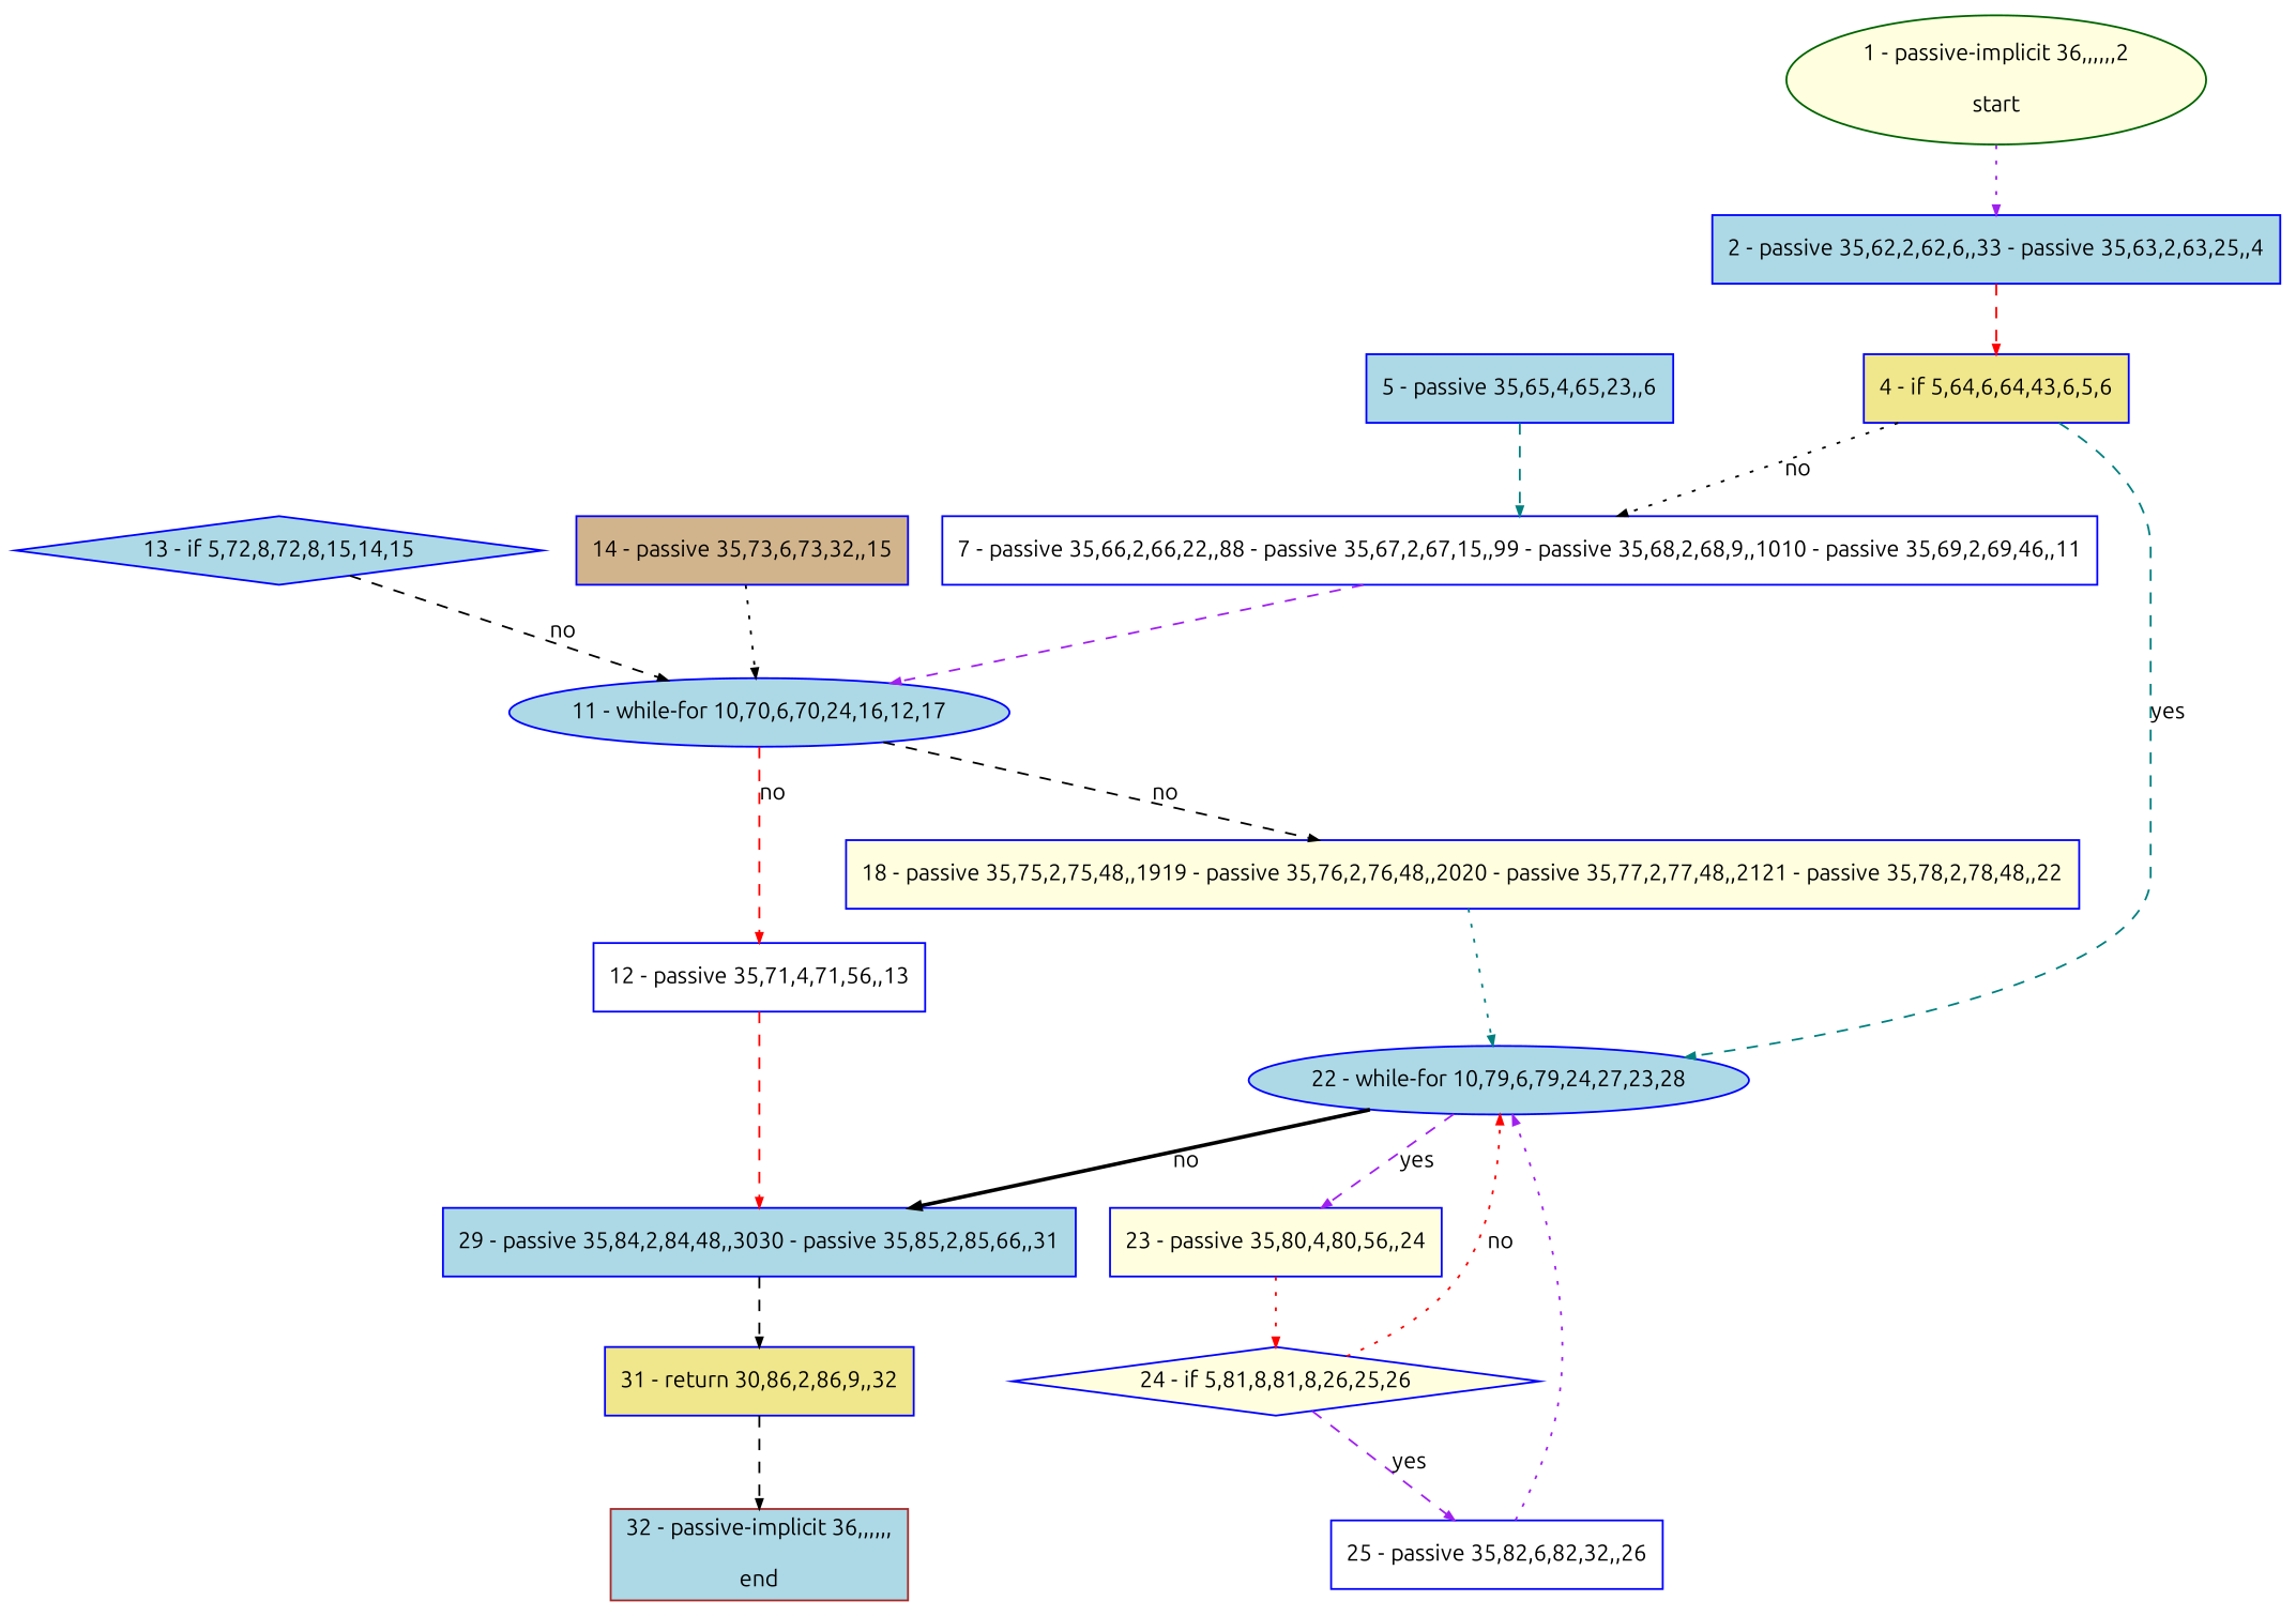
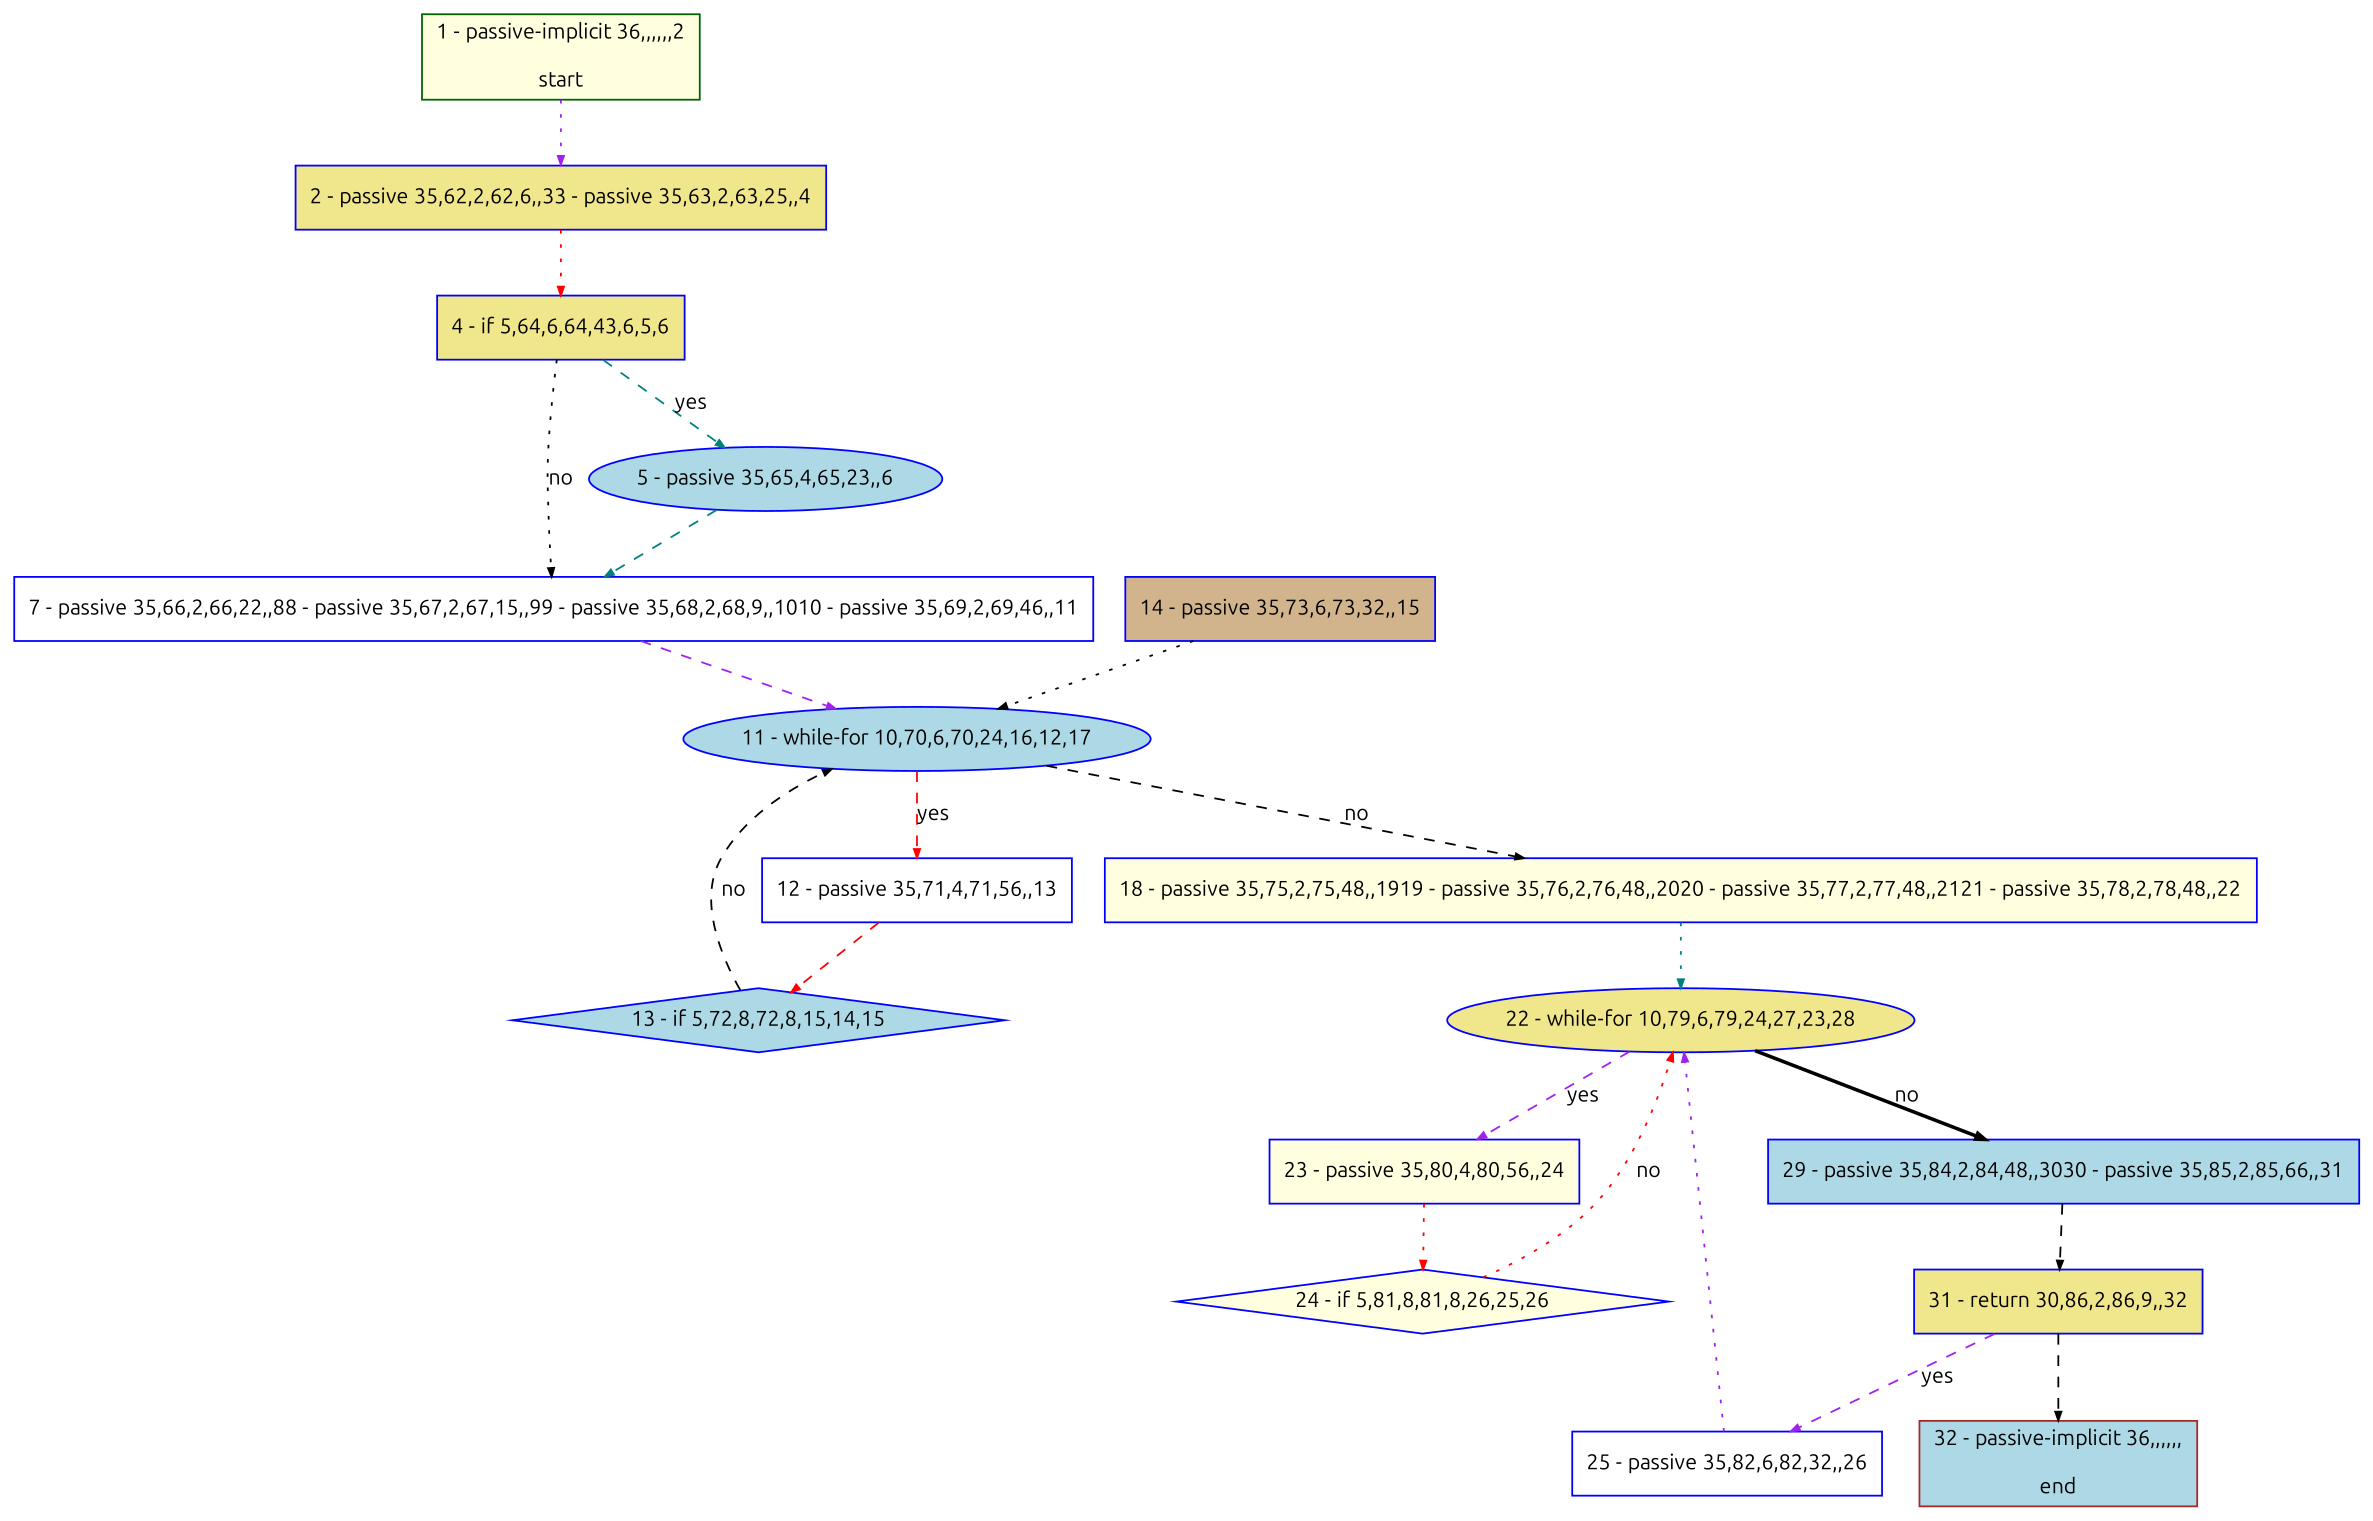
  digraph {
    bgcolor=white
    compound=true
    fillcolor="#FFFFCC"
    fontname=Ubuntu
    fontsize=12
    pack=true
    packmode=clust
    style="rounded,filled"
    node [color="#0000ff" compound=true fillcolor=lightblue fixedsize=false fontname=Ubuntu fontsize=12 node_initialized=no shape=box style=filled]
    edge [arrowhead=normal arrowsize=0.5 arrowtail=none color=black compound=true dir=forward fontcolor=black fontname=Ubuntu fontsize=12 style=dashed]
-   n1 [label="2 - passive 35,62,2,62,6,,33 - passive 35,63,2,63,25,,4"]
+   n1 [fillcolor=khaki label="2 - passive 35,62,2,62,6,,33 - passive 35,63,2,63,25,,4"]
    n2 [fillcolor=khaki label="4 - if 5,64,6,64,43,6,5,6"]
-   n3 [label="5 - passive 35,65,4,65,23,,6"]
+   n3 [label="5 - passive 35,65,4,65,23,,6" shape=ellipse]
    n4 [fillcolor=white label="7 - passive 35,66,2,66,22,,88 - passive 35,67,2,67,15,,99 - passive 35,68,2,68,9,,1010 - passive 35,69,2,69,46,,11"]
-   n5 [color="#006400" fillcolor=lightyellow label="1 - passive-implicit 36,,,,,,2\n\nstart" shape=ellipse]
+   n5 [color="#006400" fillcolor=lightyellow label="1 - passive-implicit 36,,,,,,2\n\nstart"]
    n6 [label="11 - while-for 10,70,6,70,24,16,12,17" shape=oval]
    n7 [fillcolor=white label="12 - passive 35,71,4,71,56,,13"]
    n8 [fillcolor=lightyellow label="18 - passive 35,75,2,75,48,,1919 - passive 35,76,2,76,48,,2020 - passive 35,77,2,77,48,,2121 - passive 35,78,2,78,48,,22"]
    n9 [label="13 - if 5,72,8,72,8,15,14,15" shape=diamond]
-   n10 [label="22 - while-for 10,79,6,79,24,27,23,28" shape=oval]
+   n10 [fillcolor=khaki label="22 - while-for 10,79,6,79,24,27,23,28" shape=oval]
    n11 [fillcolor=lightyellow label="23 - passive 35,80,4,80,56,,24"]
    n12 [label="29 - passive 35,84,2,84,48,,3030 - passive 35,85,2,85,66,,31"]
    n13 [fillcolor=tan label="14 - passive 35,73,6,73,32,,15"]
    n14 [fillcolor=lightyellow label="24 - if 5,81,8,81,8,26,25,26" shape=diamond]
    n15 [fillcolor=khaki label="31 - return 30,86,2,86,9,,32"]
    n16 [fillcolor=white label="25 - passive 35,82,6,82,32,,26"]
    n17 [color="#a52a2a" label="32 - passive-implicit 36,,,,,,\n\nend"]
-   n1 -> n2 [color=red]
-   n2 -> n10 [color=teal label=yes]
+   n1 -> n2 [color=red style=dotted]
+   n2 -> n3 [color=teal label=yes]
    n2 -> n4 [label=no style=dotted]
    n3 -> n4 [color=teal]
    n4 -> n6 [color=purple]
    n5 -> n1 [color=purple style=dotted]
-   n6 -> n7 [color=red label=no]
+   n6 -> n7 [color=red label=yes]
    n6 -> n8 [label=no]
-   n7 -> n12 [color=red]
+   n7 -> n9 [color=red]
    n8 -> n10 [color=teal style=dotted]
    n9 -> n6 [label=no]
    n10 -> n11 [color=purple label=yes]
    n10 -> n12 [label=no style=bold]
    n11 -> n14 [color=red style=dotted]
    n12 -> n15
    n13 -> n6 [style=dotted]
    n14 -> n10 [color=red label=no style=dotted]
-   n14 -> n16 [color=purple label=yes]
+   n15 -> n16 [color=purple label=yes]
    n15 -> n17
    n16 -> n10 [color=purple style=dotted]
  }
